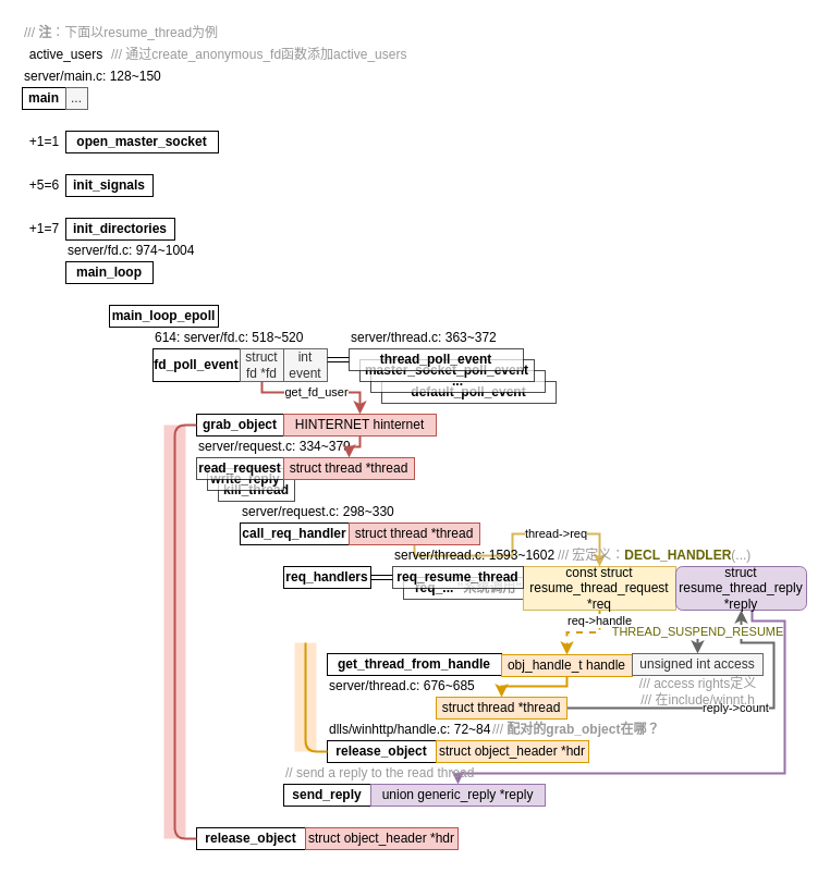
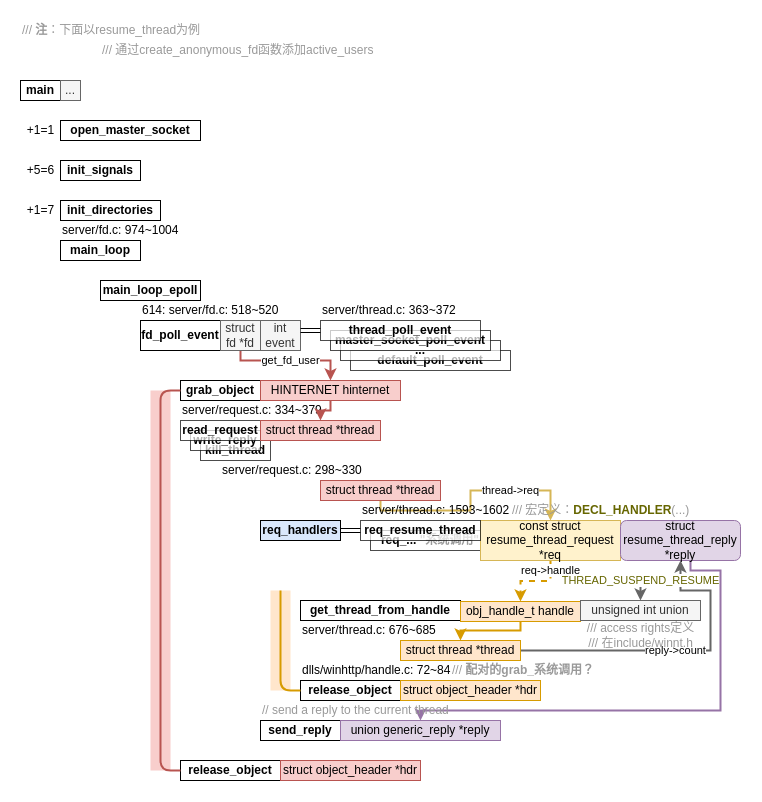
  <mxCell id="0" />
  <mxCell id="1" parent="0" />
  <mxCell id="2" value="" style="rounded=0;whiteSpace=wrap;html=1;fillColor=#ffe6cc;strokeColor=none;" parent="1" vertex="1"><mxGeometry x="270" y="590" width="20" height="100" as="geometry" /></mxCell>
  <mxCell id="3" value="" style="rounded=0;whiteSpace=wrap;html=1;fillColor=#f8cecc;strokeColor=none;" parent="1" vertex="1"><mxGeometry x="150" y="390" width="20" height="380" as="geometry" /></mxCell>
  <mxCell id="4" value="&lt;b&gt;req_... &lt;font color=&quot;#999999&quot;&gt;&quot;系统调用&quot;&lt;/font&gt;&lt;/b&gt;" style="rounded=0;whiteSpace=wrap;html=1;opacity=70;" parent="1" vertex="1"><mxGeometry x="370" y="530" width="120" height="20" as="geometry" /></mxCell>
  <mxCell id="5" value="&lt;b&gt;kill_thread&lt;/b&gt;" style="rounded=0;whiteSpace=wrap;html=1;opacity=70;" parent="1" vertex="1"><mxGeometry x="200" y="440" width="70" height="20" as="geometry" /></mxCell>
  <mxCell id="6" value="&lt;b&gt;write_reply&lt;/b&gt;" style="rounded=0;whiteSpace=wrap;html=1;opacity=70;" parent="1" vertex="1"><mxGeometry x="190" y="430" width="70" height="20" as="geometry" /></mxCell>
  <mxCell id="7" value="&lt;b&gt;default_poll_event&lt;/b&gt;" style="rounded=0;whiteSpace=wrap;html=1;opacity=70;" parent="1" vertex="1"><mxGeometry x="350" y="350" width="160" height="20" as="geometry" /></mxCell>
  <mxCell id="8" value="&lt;b&gt;...&lt;/b&gt;" style="rounded=0;whiteSpace=wrap;html=1;opacity=70;" parent="1" vertex="1"><mxGeometry x="340" y="340" width="160" height="20" as="geometry" /></mxCell>
  <mxCell id="9" value="&lt;b&gt;master_socket_poll_event&lt;/b&gt;" style="rounded=0;whiteSpace=wrap;html=1;opacity=70;" parent="1" vertex="1"><mxGeometry x="330" y="330" width="160" height="20" as="geometry" /></mxCell>
  <mxCell id="10" value="&lt;b&gt;main&lt;/b&gt;" style="rounded=0;whiteSpace=wrap;html=1;" parent="1" vertex="1"><mxGeometry x="20" y="80" width="40" height="20" as="geometry" /></mxCell>
  <mxCell id="11" value="..." style="rounded=0;whiteSpace=wrap;html=1;fillColor=#f5f5f5;strokeColor=#666666;fontColor=#333333;" parent="1" vertex="1"><mxGeometry x="60" y="80" width="20" height="20" as="geometry" /></mxCell>
  <mxCell id="12" value="&lt;b&gt;open_master_socket&lt;/b&gt;" style="rounded=0;whiteSpace=wrap;html=1;" parent="1" vertex="1"><mxGeometry x="60" y="120" width="140" height="20" as="geometry" /></mxCell>
  <mxCell id="13" value="+1=1" style="text;html=1;align=center;verticalAlign=middle;resizable=0;points=[];autosize=1;" parent="1" vertex="1"><mxGeometry x="20" y="120" width="40" height="20" as="geometry" /></mxCell>
  <mxCell id="14" value="&lt;b&gt;init_signals&lt;/b&gt;" style="rounded=0;whiteSpace=wrap;html=1;" parent="1" vertex="1"><mxGeometry x="60" y="160" width="80" height="20" as="geometry" /></mxCell>
  <mxCell id="15" value="+5=6" style="text;html=1;align=center;verticalAlign=middle;resizable=0;points=[];autosize=1;" parent="1" vertex="1"><mxGeometry x="20" y="160" width="40" height="20" as="geometry" /></mxCell>
  <mxCell id="16" value="&lt;b&gt;init_directories&lt;/b&gt;" style="rounded=0;whiteSpace=wrap;html=1;" parent="1" vertex="1"><mxGeometry x="60" y="200" width="100" height="20" as="geometry" /></mxCell>
  <mxCell id="17" value="+1=7" style="text;html=1;align=center;verticalAlign=middle;resizable=0;points=[];autosize=1;" parent="1" vertex="1"><mxGeometry x="20" y="200" width="40" height="20" as="geometry" /></mxCell>
- <mxCell id="18" value="active_users" style="text;html=1;align=center;verticalAlign=middle;resizable=0;points=[];autosize=1;" parent="1" vertex="1"><mxGeometry x="20" y="40" width="80" height="20" as="geometry" /></mxCell>
  <mxCell id="19" value="&lt;font color=&quot;#999999&quot;&gt;/// 通过create_anonymous_fd函数添加active_users&lt;/font&gt;" style="text;html=1;align=left;verticalAlign=middle;resizable=0;points=[];autosize=1;" parent="1" vertex="1"><mxGeometry x="100" y="40" width="290" height="20" as="geometry" /></mxCell>
  <mxCell id="20" value="&lt;b&gt;main_loop&lt;/b&gt;" style="rounded=0;whiteSpace=wrap;html=1;" parent="1" vertex="1"><mxGeometry x="60" y="240" width="80" height="20" as="geometry" /></mxCell>
  <mxCell id="21" value="server/fd.c: 974~1004" style="text;html=1;align=left;verticalAlign=middle;resizable=0;points=[];autosize=1;" parent="1" vertex="1"><mxGeometry x="60" y="220" width="130" height="20" as="geometry" /></mxCell>
- <mxCell id="22" value="server/main.c: 128~150" style="text;html=1;align=left;verticalAlign=middle;resizable=0;points=[];autosize=1;" parent="1" vertex="1"><mxGeometry x="20" y="60" width="140" height="20" as="geometry" /></mxCell>
  <mxCell id="23" value="&lt;b&gt;main_loop_epoll&lt;/b&gt;" style="rounded=0;whiteSpace=wrap;html=1;" parent="1" vertex="1"><mxGeometry x="100" y="280" width="100" height="20" as="geometry" /></mxCell>
  <mxCell id="24" value="&lt;b&gt;fd_poll_event&lt;/b&gt;" style="rounded=0;whiteSpace=wrap;html=1;" parent="1" vertex="1"><mxGeometry x="140" y="320" width="80" height="30" as="geometry" /></mxCell>
  <mxCell id="25" value="614: server/fd.c: 518~520" style="text;html=1;align=left;verticalAlign=middle;resizable=0;points=[];autosize=1;" parent="1" vertex="1"><mxGeometry x="140" y="300" width="150" height="20" as="geometry" /></mxCell>
  <mxCell id="26" value="get_fd_user" style="edgeStyle=orthogonalEdgeStyle;rounded=0;orthogonalLoop=1;jettySize=auto;html=1;strokeWidth=2;fillColor=#f8cecc;strokeColor=#b85450;entryX=0.5;entryY=0;entryDx=0;entryDy=0;" parent="1" source="27" target="38" edge="1"><mxGeometry relative="1" as="geometry"><Array as="points"><mxPoint x="240" y="360" /><mxPoint x="330" y="360" /></Array></mxGeometry></mxCell>
  <mxCell id="27" value="struct fd *fd" style="rounded=0;whiteSpace=wrap;html=1;fillColor=#f5f5f5;strokeColor=#666666;fontColor=#333333;" parent="1" vertex="1"><mxGeometry x="220" y="320" width="40" height="30" as="geometry" /></mxCell>
  <mxCell id="28" value="int event" style="rounded=0;whiteSpace=wrap;html=1;fillColor=#f5f5f5;strokeColor=#666666;fontColor=#333333;" parent="1" vertex="1"><mxGeometry x="260" y="320" width="40" height="30" as="geometry" /></mxCell>
  <mxCell id="29" value="&lt;b&gt;thread_poll_event&lt;/b&gt;" style="rounded=0;whiteSpace=wrap;html=1;opacity=70;" parent="1" vertex="1"><mxGeometry x="320" y="320" width="160" height="20" as="geometry" /></mxCell>
  <mxCell id="30" value="" style="shape=link;html=1;" parent="1" target="29" edge="1"><mxGeometry width="100" relative="1" as="geometry"><mxPoint x="300" y="330" as="sourcePoint" /><mxPoint x="290" y="380" as="targetPoint" /></mxGeometry></mxCell>
  <mxCell id="31" value="&lt;font color=&quot;#999999&quot;&gt;/// &lt;b&gt;注&lt;/b&gt;：下面以resume_thread为例&lt;/font&gt;" style="text;html=1;align=left;verticalAlign=middle;resizable=0;points=[];autosize=1;" parent="1" vertex="1"><mxGeometry x="20" y="20" width="190" height="20" as="geometry" /></mxCell>
  <mxCell id="32" value="server/thread.c: 363~372" style="text;html=1;align=left;verticalAlign=middle;resizable=0;points=[];autosize=1;" parent="1" vertex="1"><mxGeometry x="320" y="300" width="150" height="20" as="geometry" /></mxCell>
  <mxCell id="33" value="&lt;b&gt;read_request&lt;/b&gt;" style="rounded=0;whiteSpace=wrap;html=1;opacity=70;" parent="1" vertex="1"><mxGeometry x="180" y="420" width="80" height="20" as="geometry" /></mxCell>
  <mxCell id="34" value="server/request.c: 334~379" style="text;html=1;align=left;verticalAlign=middle;resizable=0;points=[];autosize=1;" parent="1" vertex="1"><mxGeometry x="180" y="400" width="160" height="20" as="geometry" /></mxCell>
  <mxCell id="35" value="struct thread *thread" style="rounded=0;whiteSpace=wrap;html=1;fillColor=#f8cecc;strokeColor=#b85450;" parent="1" vertex="1"><mxGeometry x="260" y="420" width="120" height="20" as="geometry" /></mxCell>
  <mxCell id="36" value="&lt;b&gt;grab_object&lt;/b&gt;" style="rounded=0;whiteSpace=wrap;html=1;" parent="1" vertex="1"><mxGeometry x="180" y="380" width="80" height="20" as="geometry" /></mxCell>
  <mxCell id="37" style="edgeStyle=orthogonalEdgeStyle;rounded=0;orthogonalLoop=1;jettySize=auto;html=1;strokeWidth=2;fillColor=#f8cecc;strokeColor=#b85450;" parent="1" source="38" target="35" edge="1"><mxGeometry relative="1" as="geometry"><Array as="points"><mxPoint x="330" y="410" /><mxPoint x="320" y="410" /></Array></mxGeometry></mxCell>
  <mxCell id="38" value="HINTERNET hinternet" style="rounded=0;whiteSpace=wrap;html=1;fillColor=#f8cecc;strokeColor=#b85450;" parent="1" vertex="1"><mxGeometry x="260" y="380" width="140" height="20" as="geometry" /></mxCell>
  <mxCell id="39" value="&lt;b&gt;release_object&lt;/b&gt;" style="rounded=0;whiteSpace=wrap;html=1;" parent="1" vertex="1"><mxGeometry x="180" y="760" width="100" height="20" as="geometry" /></mxCell>
- <mxCell id="40" value="&lt;b&gt;call_req_handler&lt;/b&gt;" style="rounded=0;whiteSpace=wrap;html=1;" parent="1" vertex="1"><mxGeometry x="220" y="480" width="100" height="20" as="geometry" /></mxCell>
  <mxCell id="41" value="thread-&amp;gt;req" style="edgeStyle=orthogonalEdgeStyle;rounded=0;orthogonalLoop=1;jettySize=auto;html=1;strokeWidth=2;fillColor=#fff2cc;strokeColor=#d6b656;" parent="1" source="42" target="46" edge="1"><mxGeometry x="0.391" relative="1" as="geometry"><Array as="points"><mxPoint x="380" y="510" /><mxPoint x="470" y="510" /><mxPoint x="470" y="490" /><mxPoint x="550" y="490" /></Array><mxPoint as="offset" /></mxGeometry></mxCell>
  <mxCell id="42" value="struct thread *thread" style="rounded=0;whiteSpace=wrap;html=1;fillColor=#f8cecc;strokeColor=#b85450;" parent="1" vertex="1"><mxGeometry x="320" y="480" width="120" height="20" as="geometry" /></mxCell>
  <mxCell id="43" value="server/request.c: 298~330" style="text;html=1;align=left;verticalAlign=middle;resizable=0;points=[];autosize=1;" parent="1" vertex="1"><mxGeometry x="220" y="460" width="160" height="20" as="geometry" /></mxCell>
- <mxCell id="44" value="&lt;b&gt;req_handlers&lt;/b&gt;" style="rounded=0;whiteSpace=wrap;html=1;" parent="1" vertex="1"><mxGeometry x="260" y="520" width="80" height="20" as="geometry" /></mxCell>
+ <mxCell id="44" value="&lt;b&gt;req_handlers&lt;/b&gt;" style="rounded=0;whiteSpace=wrap;html=1;fillColor=#dae8fc;" parent="1" vertex="1"><mxGeometry x="260" y="520" width="80" height="20" as="geometry" /></mxCell>
  <mxCell id="45" value="req-&amp;gt;handle" style="edgeStyle=orthogonalEdgeStyle;rounded=0;orthogonalLoop=1;jettySize=auto;html=1;strokeWidth=2;fillColor=#ffe6cc;strokeColor=#d79b00;dashed=1;" parent="1" source="46" target="61" edge="1"><mxGeometry x="-0.714" relative="1" as="geometry"><mxPoint as="offset" /></mxGeometry></mxCell>
  <mxCell id="46" value="const struct resume_thread_request *req" style="rounded=0;whiteSpace=wrap;html=1;fillColor=#fff2cc;strokeColor=#d6b656;" parent="1" vertex="1"><mxGeometry x="480" y="520" width="140" height="40" as="geometry" /></mxCell>
  <mxCell id="47" style="edgeStyle=orthogonalEdgeStyle;rounded=0;orthogonalLoop=1;jettySize=auto;html=1;strokeWidth=2;fillColor=#e1d5e7;strokeColor=#9673a6;" parent="1" source="48" target="57" edge="1"><mxGeometry relative="1" as="geometry"><Array as="points"><mxPoint x="690" y="570" /><mxPoint x="720" y="570" /><mxPoint x="720" y="710" /><mxPoint x="420" y="710" /></Array></mxGeometry></mxCell>
  <mxCell id="48" value="struct resume_thread_reply *reply" style="whiteSpace=wrap;html=1;fillColor=#e1d5e7;strokeColor=#9673a6;rounded=1;" parent="1" vertex="1"><mxGeometry x="620" y="520" width="120" height="40" as="geometry" /></mxCell>
  <mxCell id="49" value="&lt;b&gt;req_resume_thread&lt;/b&gt;" style="rounded=0;whiteSpace=wrap;html=1;opacity=70;" parent="1" vertex="1"><mxGeometry x="360" y="520" width="120" height="20" as="geometry" /></mxCell>
  <mxCell id="50" value="" style="shape=link;html=1;strokeWidth=1;" parent="1" source="44" target="49" edge="1"><mxGeometry width="100" relative="1" as="geometry"><mxPoint x="320" y="550" as="sourcePoint" /><mxPoint x="240" y="540" as="targetPoint" /></mxGeometry></mxCell>
  <mxCell id="51" value="reply-&amp;gt;count" style="edgeStyle=orthogonalEdgeStyle;rounded=0;orthogonalLoop=1;jettySize=auto;html=1;strokeWidth=2;fillColor=#f5f5f5;strokeColor=#666666;" parent="1" source="52" target="48" edge="1"><mxGeometry relative="1" as="geometry"><Array as="points"><mxPoint x="710" y="650" /><mxPoint x="710" y="590" /><mxPoint x="680" y="590" /></Array></mxGeometry></mxCell>
  <mxCell id="52" value="struct thread *thread" style="rounded=0;whiteSpace=wrap;html=1;fillColor=#ffe6cc;strokeColor=#d79b00;" parent="1" vertex="1"><mxGeometry x="400" y="640" width="120" height="20" as="geometry" /></mxCell>
  <mxCell id="53" value="server/thread.c: 676~685" style="text;html=1;align=left;verticalAlign=middle;resizable=0;points=[];autosize=1;" parent="1" vertex="1"><mxGeometry x="300" y="620" width="150" height="20" as="geometry" /></mxCell>
  <mxCell id="54" value="server/thread.c: 1593~1602" style="text;html=1;align=left;verticalAlign=middle;resizable=0;points=[];autosize=1;" parent="1" vertex="1"><mxGeometry x="360" y="500" width="160" height="20" as="geometry" /></mxCell>
  <mxCell id="55" value="&lt;font color=&quot;#999999&quot;&gt;/// 宏定义：&lt;/font&gt;&lt;font color=&quot;#666600&quot;&gt;&lt;b&gt;DECL_HANDLER&lt;/b&gt;&lt;/font&gt;&lt;font color=&quot;#999999&quot;&gt;(...)&lt;/font&gt;" style="text;html=1;align=left;verticalAlign=middle;resizable=0;points=[];autosize=1;" parent="1" vertex="1"><mxGeometry x="510" y="500" width="190" height="20" as="geometry" /></mxCell>
  <mxCell id="56" value="&lt;b&gt;send_reply&lt;/b&gt;" style="rounded=0;whiteSpace=wrap;html=1;" parent="1" vertex="1"><mxGeometry x="260" y="720" width="80" height="20" as="geometry" /></mxCell>
  <mxCell id="57" value="union generic_reply *reply" style="rounded=0;whiteSpace=wrap;html=1;fillColor=#e1d5e7;strokeColor=#9673a6;" parent="1" vertex="1"><mxGeometry x="340" y="720" width="160" height="20" as="geometry" /></mxCell>
- <mxCell id="58" value="&lt;font color=&quot;#999999&quot;&gt;//&amp;nbsp;send a reply to the read thread&lt;/font&gt;" style="text;html=1;align=left;verticalAlign=middle;resizable=0;points=[];autosize=1;" parent="1" vertex="1"><mxGeometry x="260" y="700" width="200" height="20" as="geometry" /></mxCell>
+ <mxCell id="58" value="&lt;font color=&quot;#999999&quot;&gt;//&amp;nbsp;send a reply to the current thread&lt;/font&gt;" style="text;html=1;align=left;verticalAlign=middle;resizable=0;points=[];autosize=1;" parent="1" vertex="1"><mxGeometry x="260" y="700" width="200" height="20" as="geometry" /></mxCell>
  <mxCell id="59" value="&lt;b&gt;get_thread_from_handle&lt;/b&gt;" style="rounded=0;whiteSpace=wrap;html=1;" parent="1" vertex="1"><mxGeometry x="300" y="600" width="160" height="20" as="geometry" /></mxCell>
  <mxCell id="60" style="edgeStyle=orthogonalEdgeStyle;rounded=0;orthogonalLoop=1;jettySize=auto;html=1;strokeWidth=2;fillColor=#ffe6cc;strokeColor=#d79b00;" parent="1" source="61" target="52" edge="1"><mxGeometry relative="1" as="geometry"><Array as="points"><mxPoint x="520" y="630" /><mxPoint x="460" y="630" /></Array></mxGeometry></mxCell>
  <mxCell id="61" value="obj_handle_t handle" style="rounded=0;whiteSpace=wrap;html=1;fillColor=#ffe6cc;strokeColor=#d79b00;" parent="1" vertex="1"><mxGeometry x="460" y="601" width="120" height="20" as="geometry" /></mxCell>
- <mxCell id="62" value="unsigned int access" style="rounded=0;whiteSpace=wrap;html=1;fillColor=#f5f5f5;strokeColor=#666666;fontColor=#333333;" parent="1" vertex="1"><mxGeometry x="580" y="600" width="120" height="20" as="geometry" /></mxCell>
+ <mxCell id="62" value="unsigned int union" style="rounded=0;whiteSpace=wrap;html=1;fillColor=#f5f5f5;strokeColor=#666666;fontColor=#333333;" parent="1" vertex="1"><mxGeometry x="580" y="600" width="120" height="20" as="geometry" /></mxCell>
  <mxCell id="63" value="&lt;font color=&quot;#999999&quot;&gt;/// access rights定义&lt;br&gt;/// 在include/winnt.h&lt;/font&gt;" style="text;html=1;align=center;verticalAlign=middle;resizable=0;points=[];autosize=1;" parent="1" vertex="1"><mxGeometry x="580" y="620" width="120" height="30" as="geometry" /></mxCell>
  <mxCell id="64" value="&lt;font color=&quot;#666600&quot;&gt;THREAD_SUSPEND_RESUME&lt;/font&gt;" style="endArrow=classic;html=1;strokeWidth=2;fillColor=#f5f5f5;strokeColor=#666666;" parent="1" target="62" edge="1"><mxGeometry x="-1" width="50" height="50" relative="1" as="geometry"><mxPoint x="640" y="580" as="sourcePoint" /><mxPoint x="630" y="700" as="targetPoint" /><mxPoint as="offset" /></mxGeometry></mxCell>
  <mxCell id="65" value="&lt;b&gt;release_object&lt;/b&gt;" style="rounded=0;whiteSpace=wrap;html=1;" parent="1" vertex="1"><mxGeometry x="300" y="680" width="100" height="20" as="geometry" /></mxCell>
  <mxCell id="66" value="struct object_header *hdr" style="rounded=0;whiteSpace=wrap;html=1;fillColor=#ffe6cc;strokeColor=#d79b00;" parent="1" vertex="1"><mxGeometry x="400" y="680" width="140" height="20" as="geometry" /></mxCell>
  <mxCell id="67" value="dlls/winhttp/handle.c: 72~84" style="text;html=1;align=left;verticalAlign=middle;resizable=0;points=[];autosize=1;" parent="1" vertex="1"><mxGeometry x="300" y="660" width="160" height="20" as="geometry" /></mxCell>
- <mxCell id="68" value="&lt;font color=&quot;#999999&quot;&gt;///&amp;nbsp;&lt;/font&gt;&lt;b&gt;&lt;span style=&quot;color: rgb(153 , 153 , 153)&quot;&gt;配对的&lt;/span&gt;&lt;font color=&quot;#999999&quot;&gt;grab_object在哪？&lt;/font&gt;&lt;/b&gt;" style="text;html=1;align=left;verticalAlign=middle;resizable=0;points=[];autosize=1;" parent="1" vertex="1"><mxGeometry x="450" y="660" width="170" height="20" as="geometry" /></mxCell>
+ <mxCell id="68" value="&lt;font color=&quot;#999999&quot;&gt;///&amp;nbsp;&lt;/font&gt;&lt;b&gt;&lt;span style=&quot;color: rgb(153 , 153 , 153)&quot;&gt;配对的&lt;/span&gt;&lt;font color=&quot;#999999&quot;&gt;grab_系统调用？&lt;/font&gt;&lt;/b&gt;" style="text;html=1;align=left;verticalAlign=middle;resizable=0;points=[];autosize=1;" parent="1" vertex="1"><mxGeometry x="450" y="660" width="170" height="20" as="geometry" /></mxCell>
  <mxCell id="69" value="struct object_header *hdr" style="rounded=0;whiteSpace=wrap;html=1;fillColor=#f8cecc;strokeColor=#b85450;" parent="1" vertex="1"><mxGeometry x="280" y="760" width="140" height="20" as="geometry" /></mxCell>
  <mxCell id="70" value="" style="endArrow=none;html=1;strokeWidth=2;fillColor=#f8cecc;strokeColor=#b85450;" parent="1" source="39" target="36" edge="1"><mxGeometry width="50" height="50" relative="1" as="geometry"><mxPoint x="40" y="590" as="sourcePoint" /><mxPoint x="90" y="540" as="targetPoint" /><Array as="points"><mxPoint x="160" y="770" /><mxPoint x="160" y="390" /></Array></mxGeometry></mxCell>
  <mxCell id="71" value="" style="endArrow=none;html=1;strokeWidth=2;fillColor=#ffe6cc;strokeColor=#d79b00;" parent="1" source="65" edge="1"><mxGeometry width="50" height="50" relative="1" as="geometry"><mxPoint x="220" y="640" as="sourcePoint" /><mxPoint x="280" y="590" as="targetPoint" /><Array as="points"><mxPoint x="280" y="690" /></Array></mxGeometry></mxCell>
